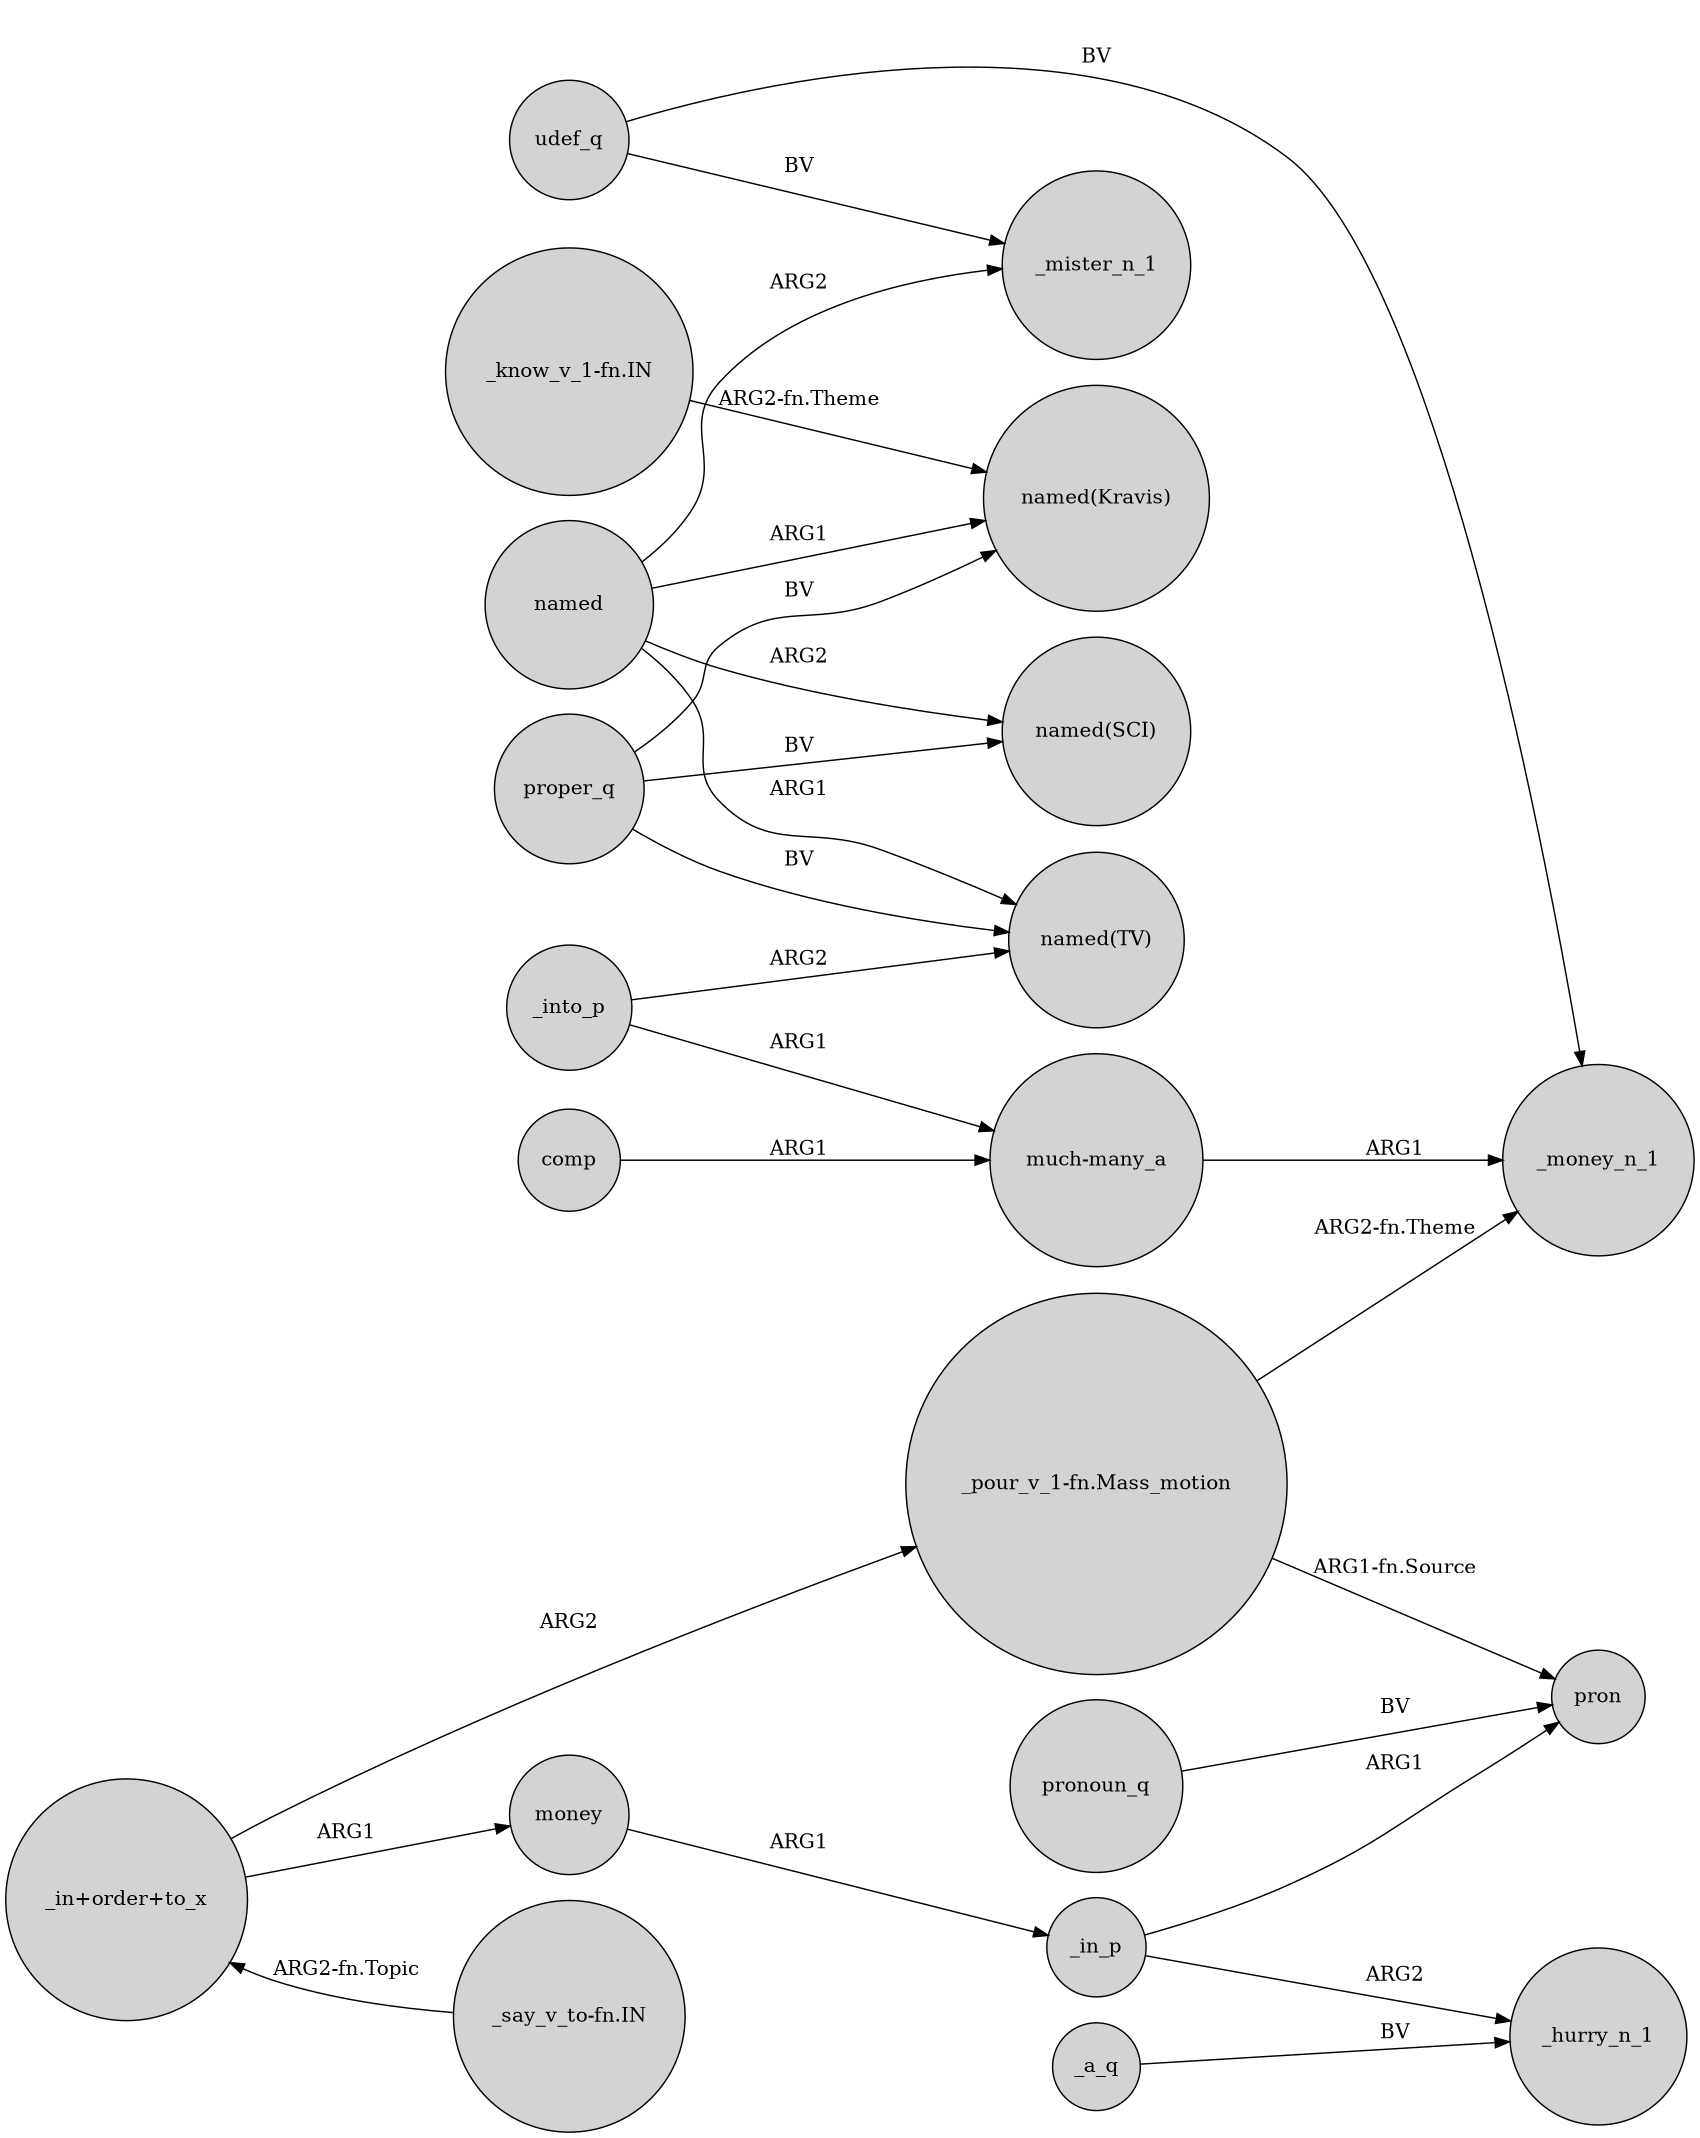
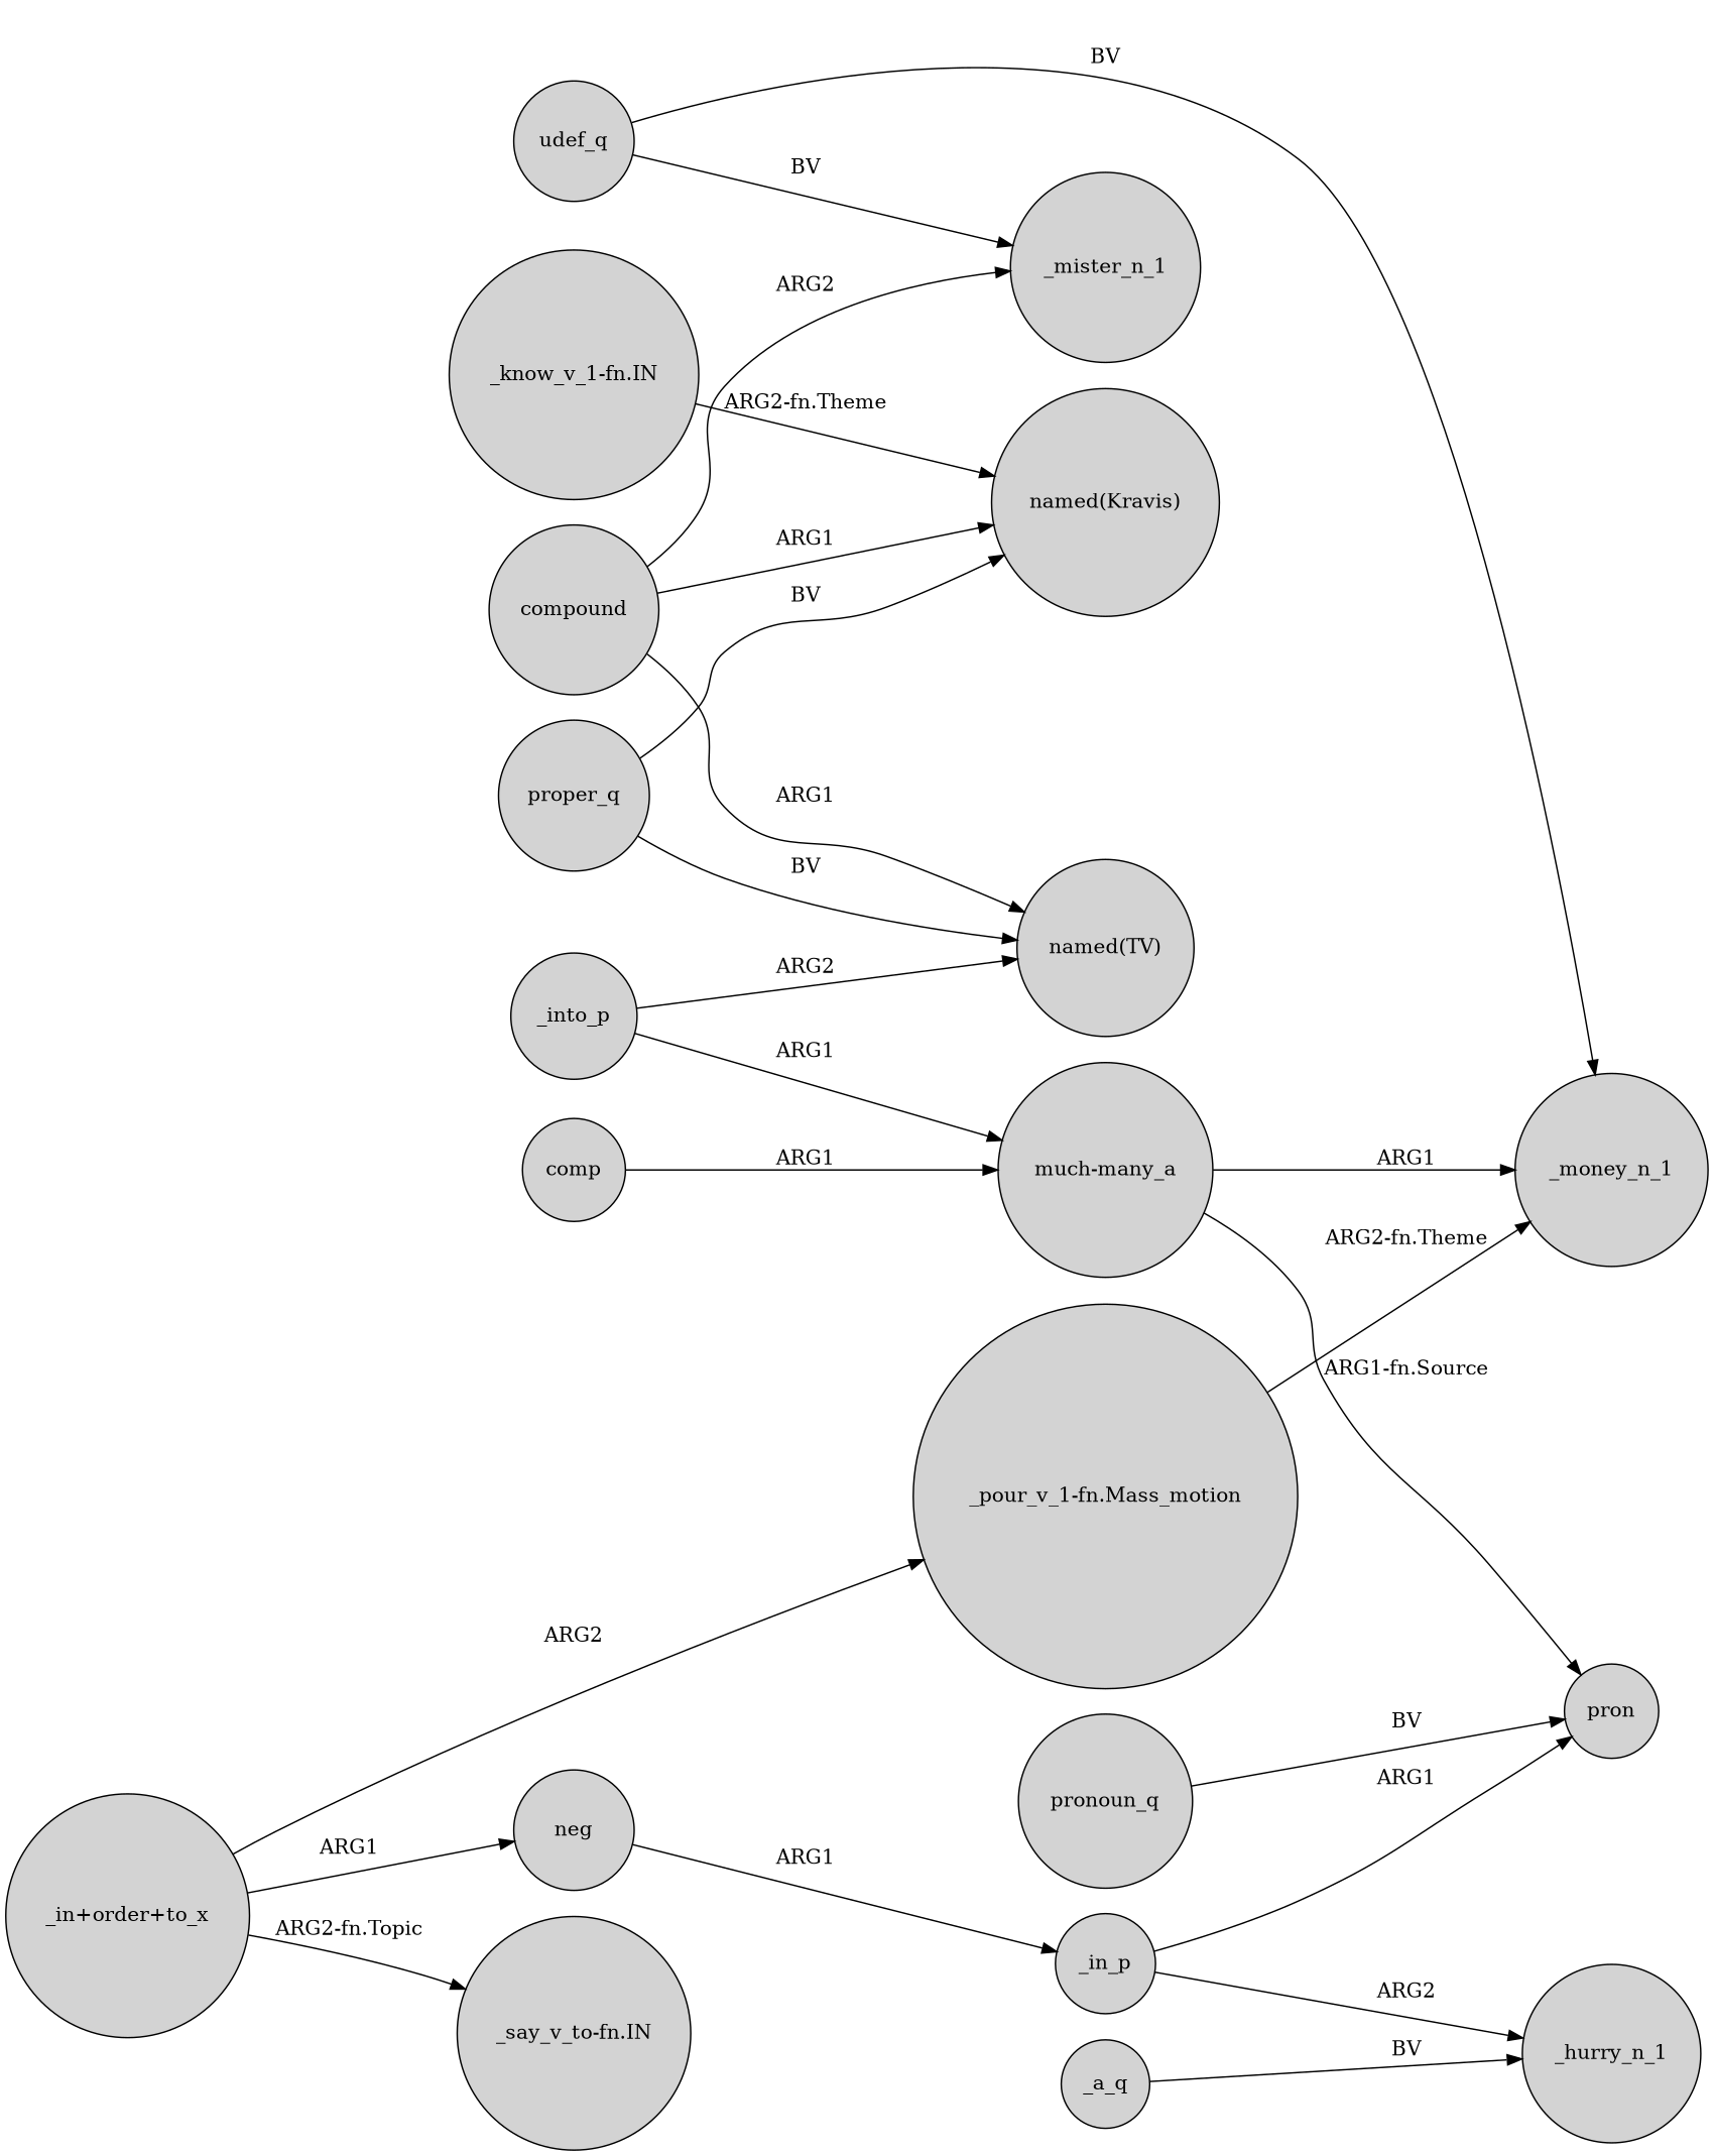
  digraph {
    rankdir=LR
    node [shape=circle style=filled]
    "_know_v_1-fn.IN"
    "named(Kravis)"
    udef_q
    _money_n_1
    _mister_n_1
    _in_p
    pron
    _hurry_n_1
-   compound [label=named]
+   compound
    "named(TV)"
-   "named(SCI)"
    proper_q
    "_pour_v_1-fn.Mass_motion"
    _into_p
    "much-many_a"
    "_say_v_to-fn.IN"
    "_in+order+to_x"
-   neg [label=money]
+   neg
    pronoun_q
    comp
    _a_q
    "_know_v_1-fn.IN" -> "named(Kravis)" [label="ARG2-fn.Theme"]
    udef_q -> _money_n_1 [label=BV]
    udef_q -> _mister_n_1 [label=BV]
    _in_p -> pron [label=ARG1]
    _in_p -> _hurry_n_1 [label=ARG2]
    compound -> "named(Kravis)" [label=ARG1]
    compound -> _mister_n_1 [label=ARG2]
    compound -> "named(TV)" [label=ARG1]
-   compound -> "named(SCI)" [label=ARG2]
    proper_q -> "named(Kravis)" [label=BV]
    proper_q -> "named(TV)" [label=BV]
-   proper_q -> "named(SCI)" [label=BV]
    "_pour_v_1-fn.Mass_motion" -> _money_n_1 [label="ARG2-fn.Theme"]
-   "_pour_v_1-fn.Mass_motion" -> pron [label="ARG1-fn.Source"]
+   "much-many_a" -> pron [label="ARG1-fn.Source"]
    _into_p -> "named(TV)" [label=ARG2]
    _into_p -> "much-many_a" [label=ARG1]
    "much-many_a" -> _money_n_1 [label=ARG1]
-   "_say_v_to-fn.IN" -> "_in+order+to_x" [label="ARG2-fn.Topic"]
+   "_in+order+to_x" -> "_say_v_to-fn.IN" [label="ARG2-fn.Topic"]
    "_in+order+to_x" -> "_pour_v_1-fn.Mass_motion" [label=ARG2]
    "_in+order+to_x" -> neg [label=ARG1]
    neg -> _in_p [label=ARG1]
    pronoun_q -> pron [label=BV]
    comp -> "much-many_a" [label=ARG1]
    _a_q -> _hurry_n_1 [label=BV]
  }
